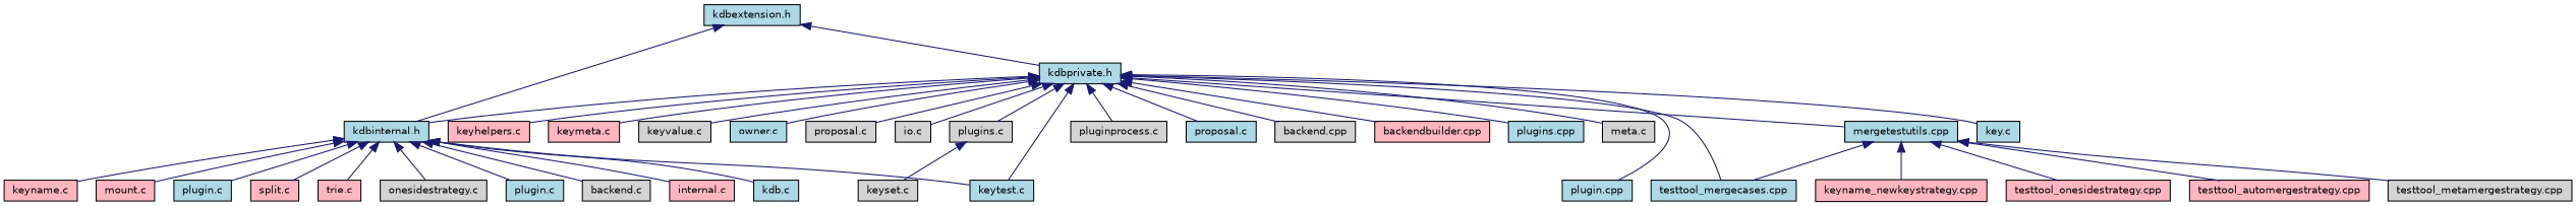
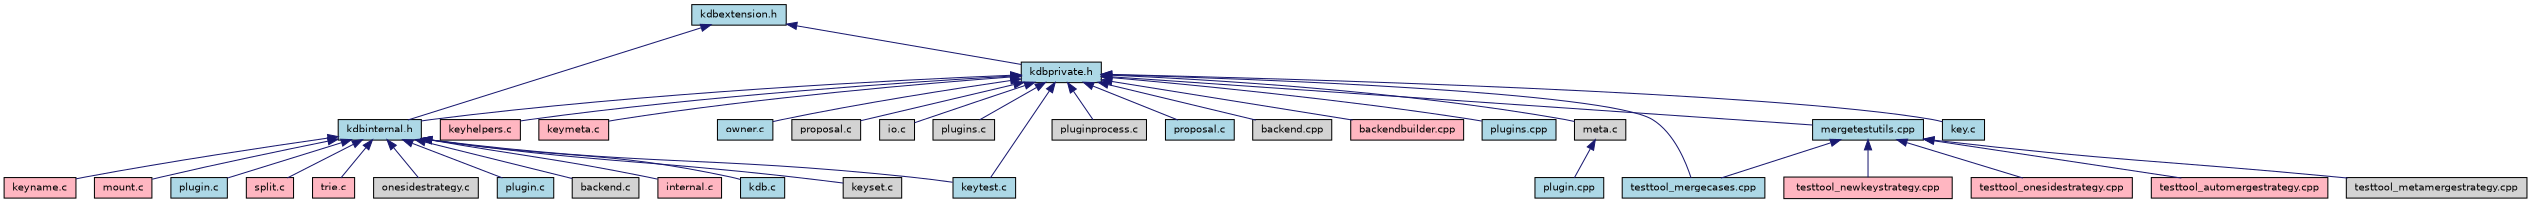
  digraph {
    node [color=black fillcolor=lightblue fontname=Helvetica fontsize=10 shape=record style=filled]
    edge [color=midnightblue dir=back fontname=Helvetica fontsize=10 labelfontname=Helvetica labelfontsize=10 style=solid]
    n1 [fontcolor=black height=0.2 label="kdbextension.h" width=0.4]
    n2 [height=0.2 label="kdbinternal.h" width=0.4]
    n3 [height=0.2 label="kdbprivate.h" width=0.4]
    n4 [fillcolor=lightgrey height=0.2 label="backend.c" width=0.4]
    n5 [fillcolor=lightpink height=0.2 label="internal.c" width=0.4]
    n6 [height=0.2 label="kdb.c" width=0.4]
    n7 [fillcolor=lightpink height=0.2 label="keyname.c" width=0.4]
    n8 [fillcolor=lightgrey height=0.2 label="keyset.c" width=0.4]
    n9 [height=0.2 label="keytest.c" width=0.4]
    n10 [fillcolor=lightpink height=0.2 label="mount.c" width=0.4]
    n11 [height=0.2 label="plugin.c" width=0.4]
    n12 [fillcolor=lightpink height=0.2 label="split.c" width=0.4]
    n13 [fillcolor=lightpink height=0.2 label="trie.c" width=0.4]
    n14 [fillcolor=lightgrey height=0.2 label="onesidestrategy.c" width=0.4]
    n15 [height=0.2 label="plugin.c" width=0.4]
    n16 [fillcolor=lightgrey height=0.2 label="plugins.c" width=0.4]
    n17 [height=0.2 label="key.c" width=0.4]
    n18 [fillcolor=lightpink height=0.2 label="keyhelpers.c" width=0.4]
    n19 [fillcolor=lightpink height=0.2 label="keymeta.c" width=0.4]
-   n20 [fillcolor=lightgrey height=0.2 label="keyvalue.c" width=0.4]
    n21 [height=0.2 label="owner.c" width=0.4]
    n22 [fillcolor=lightgrey height=0.2 label="proposal.c" width=0.4]
    n23 [fillcolor=lightgrey height=0.2 label="io.c" width=0.4]
    n24 [fillcolor=lightgrey height=0.2 label="meta.c" width=0.4]
    n25 [fillcolor=lightgrey height=0.2 label="pluginprocess.c" width=0.4]
    n26 [height=0.2 label="proposal.c" width=0.4]
    n27 [fillcolor=lightgrey height=0.2 label="backend.cpp" width=0.4]
    n28 [fillcolor=lightpink height=0.2 label="backendbuilder.cpp" width=0.4]
    n29 [height=0.2 label="plugin.cpp" width=0.4]
    n30 [height=0.2 label="plugins.cpp" width=0.4]
    n31 [height=0.2 label="mergetestutils.cpp" width=0.4]
    n32 [height=0.2 label="testtool_mergecases.cpp" width=0.4]
    n33 [fillcolor=lightpink height=0.2 label="testtool_automergestrategy.cpp" width=0.4]
    n34 [fillcolor=lightgrey height=0.2 label="testtool_metamergestrategy.cpp" width=0.4]
-   n35 [fillcolor=lightpink height=0.2 label="keyname_newkeystrategy.cpp" width=0.4]
+   n35 [fillcolor=lightpink height=0.2 label="testtool_newkeystrategy.cpp" width=0.4]
    n36 [fillcolor=lightpink height=0.2 label="testtool_onesidestrategy.cpp" width=0.4]
    n1 -> n2
    n1 -> n3
    n2 -> n4
    n2 -> n5
    n2 -> n6
    n2 -> n7
-   n16 -> n8
+   n2 -> n8
    n2 -> n9
    n2 -> n10
    n2 -> n11
    n2 -> n12
    n2 -> n13
    n2 -> n14
    n2 -> n15
    n3 -> n2
    n3 -> n9
    n3 -> n16
    n3 -> n17
    n3 -> n18
    n3 -> n19
-   n3 -> n20
    n3 -> n21
    n3 -> n22
    n3 -> n23
    n3 -> n24
    n3 -> n25
    n3 -> n26
    n3 -> n27
    n3 -> n28
-   n3 -> n29
+   n24 -> n29
    n3 -> n30
    n3 -> n31
    n3 -> n32
    n31 -> n32
    n31 -> n33
    n31 -> n34
    n31 -> n35
    n31 -> n36
  }
